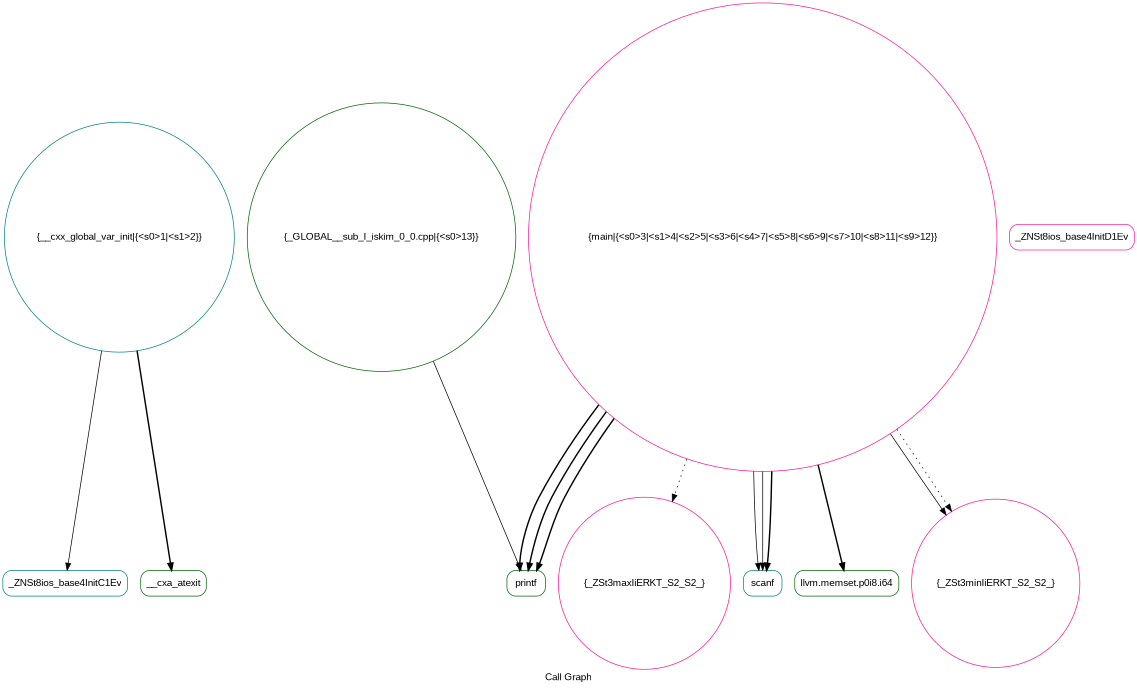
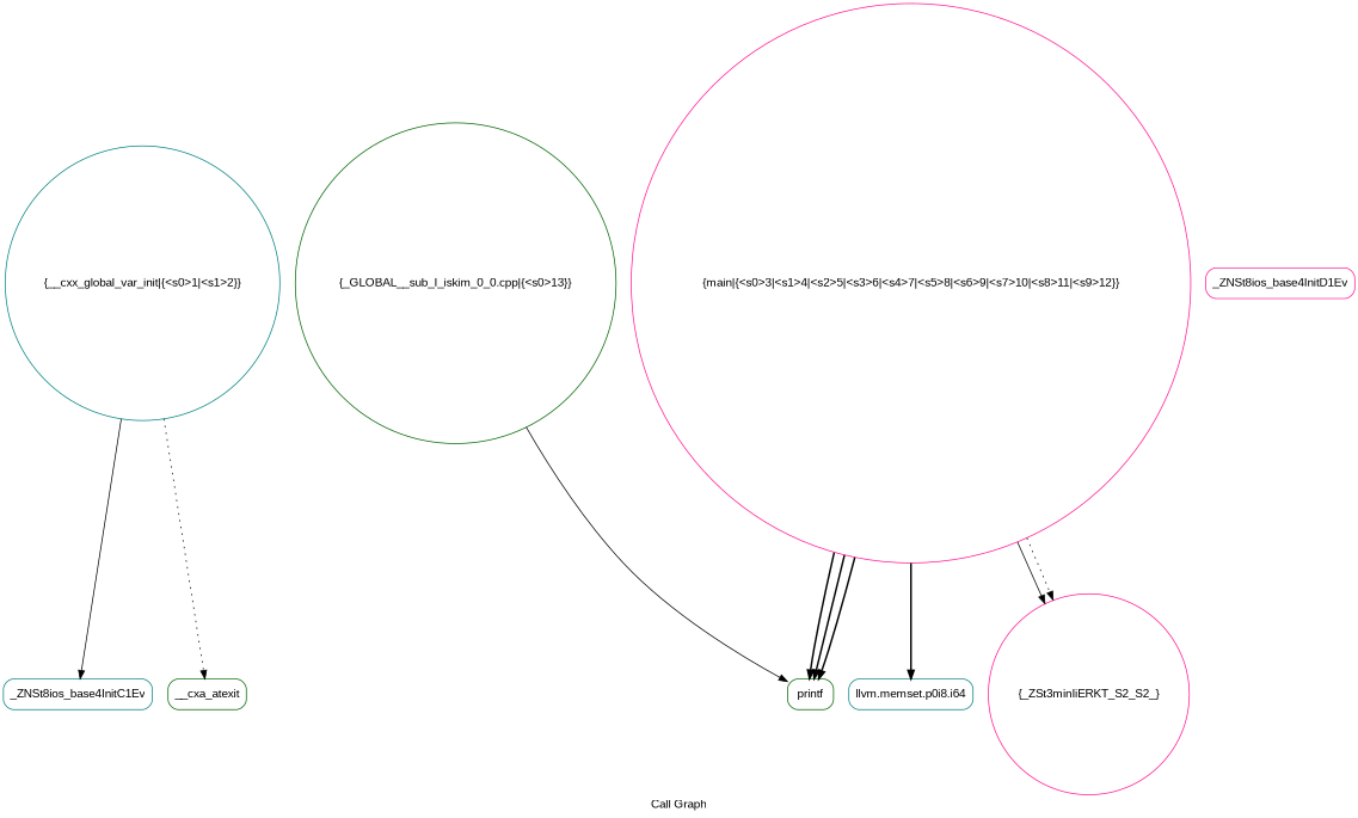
  digraph {
    fontname="Liberation Sans"
    label="Call Graph"
    node [color=teal fontname="Liberation Sans" shape=Mrecord]
    edge [color=black fontname="Liberation Sans" style=solid tailport=s0]
    n1 [label="{__cxx_global_var_init|{<s0>1|<s1>2}}" shape=circle]
    n2 [label="{_ZNSt8ios_base4InitC1Ev}"]
    n3 [color=darkgreen label="{__cxa_atexit}"]
    n4 [color=darkgreen label="{printf}"]
    n5 [color=deeppink label="{_ZNSt8ios_base4InitD1Ev}"]
-   n6 [color=deeppink label="{_ZSt3maxIiERKT_S2_S2_}" shape=circle]
    n7 [color=deeppink label="{main|{<s0>3|<s1>4|<s2>5|<s3>6|<s4>7|<s5>8|<s6>9|<s7>10|<s8>11|<s9>12}}" shape=circle]
-   n8 [label="{scanf}"]
-   n9 [color=darkgreen label="{llvm.memset.p0i8.i64}"]
+   n9 [label="{llvm.memset.p0i8.i64}"]
    n10 [color=deeppink label="{_ZSt3minIiERKT_S2_S2_}" shape=circle]
    n11 [color=darkgreen label="{_GLOBAL__sub_I_iskim_0_0.cpp|{<s0>13}}" shape=circle]
    n1 -> n2
-   n1 -> n3 [style=bold tailport=s1]
+   n1 -> n3 [style=dotted tailport=s1]
    n7 -> n4 [style=bold tailport=s2]
    n7 -> n4 [style=bold tailport=s5]
    n7 -> n4 [style=bold tailport=s9]
-   n7 -> n6 [style=dotted tailport=s7]
-   n7 -> n8
-   n7 -> n8 [tailport=s3]
-   n7 -> n8 [style=bold tailport=s4]
    n7 -> n9 [style=bold tailport=s1]
    n7 -> n10 [tailport=s6]
    n7 -> n10 [style=dotted tailport=s8]
    n11 -> n4
  }
